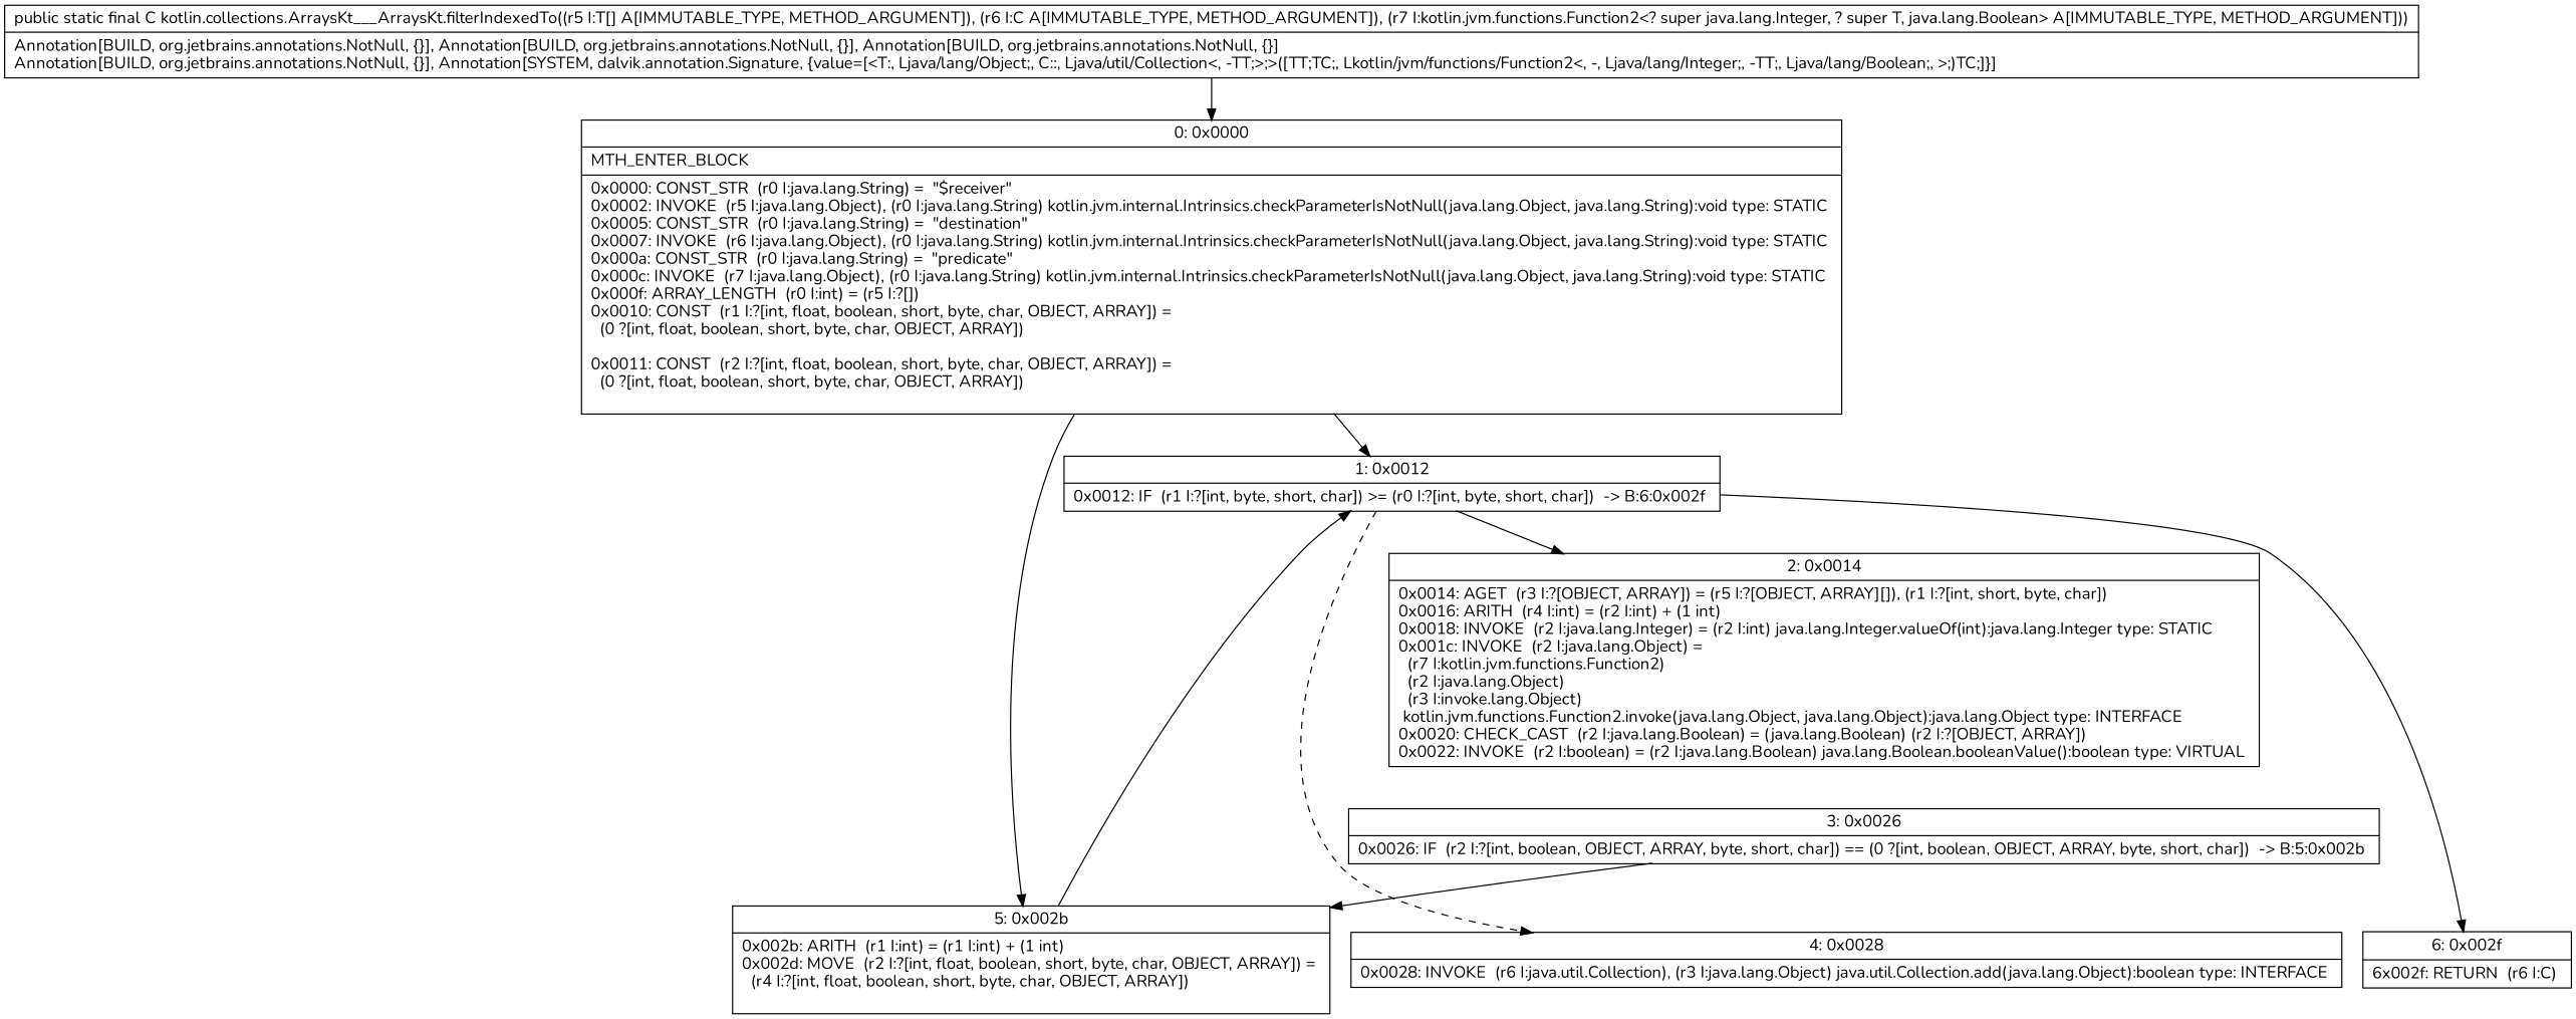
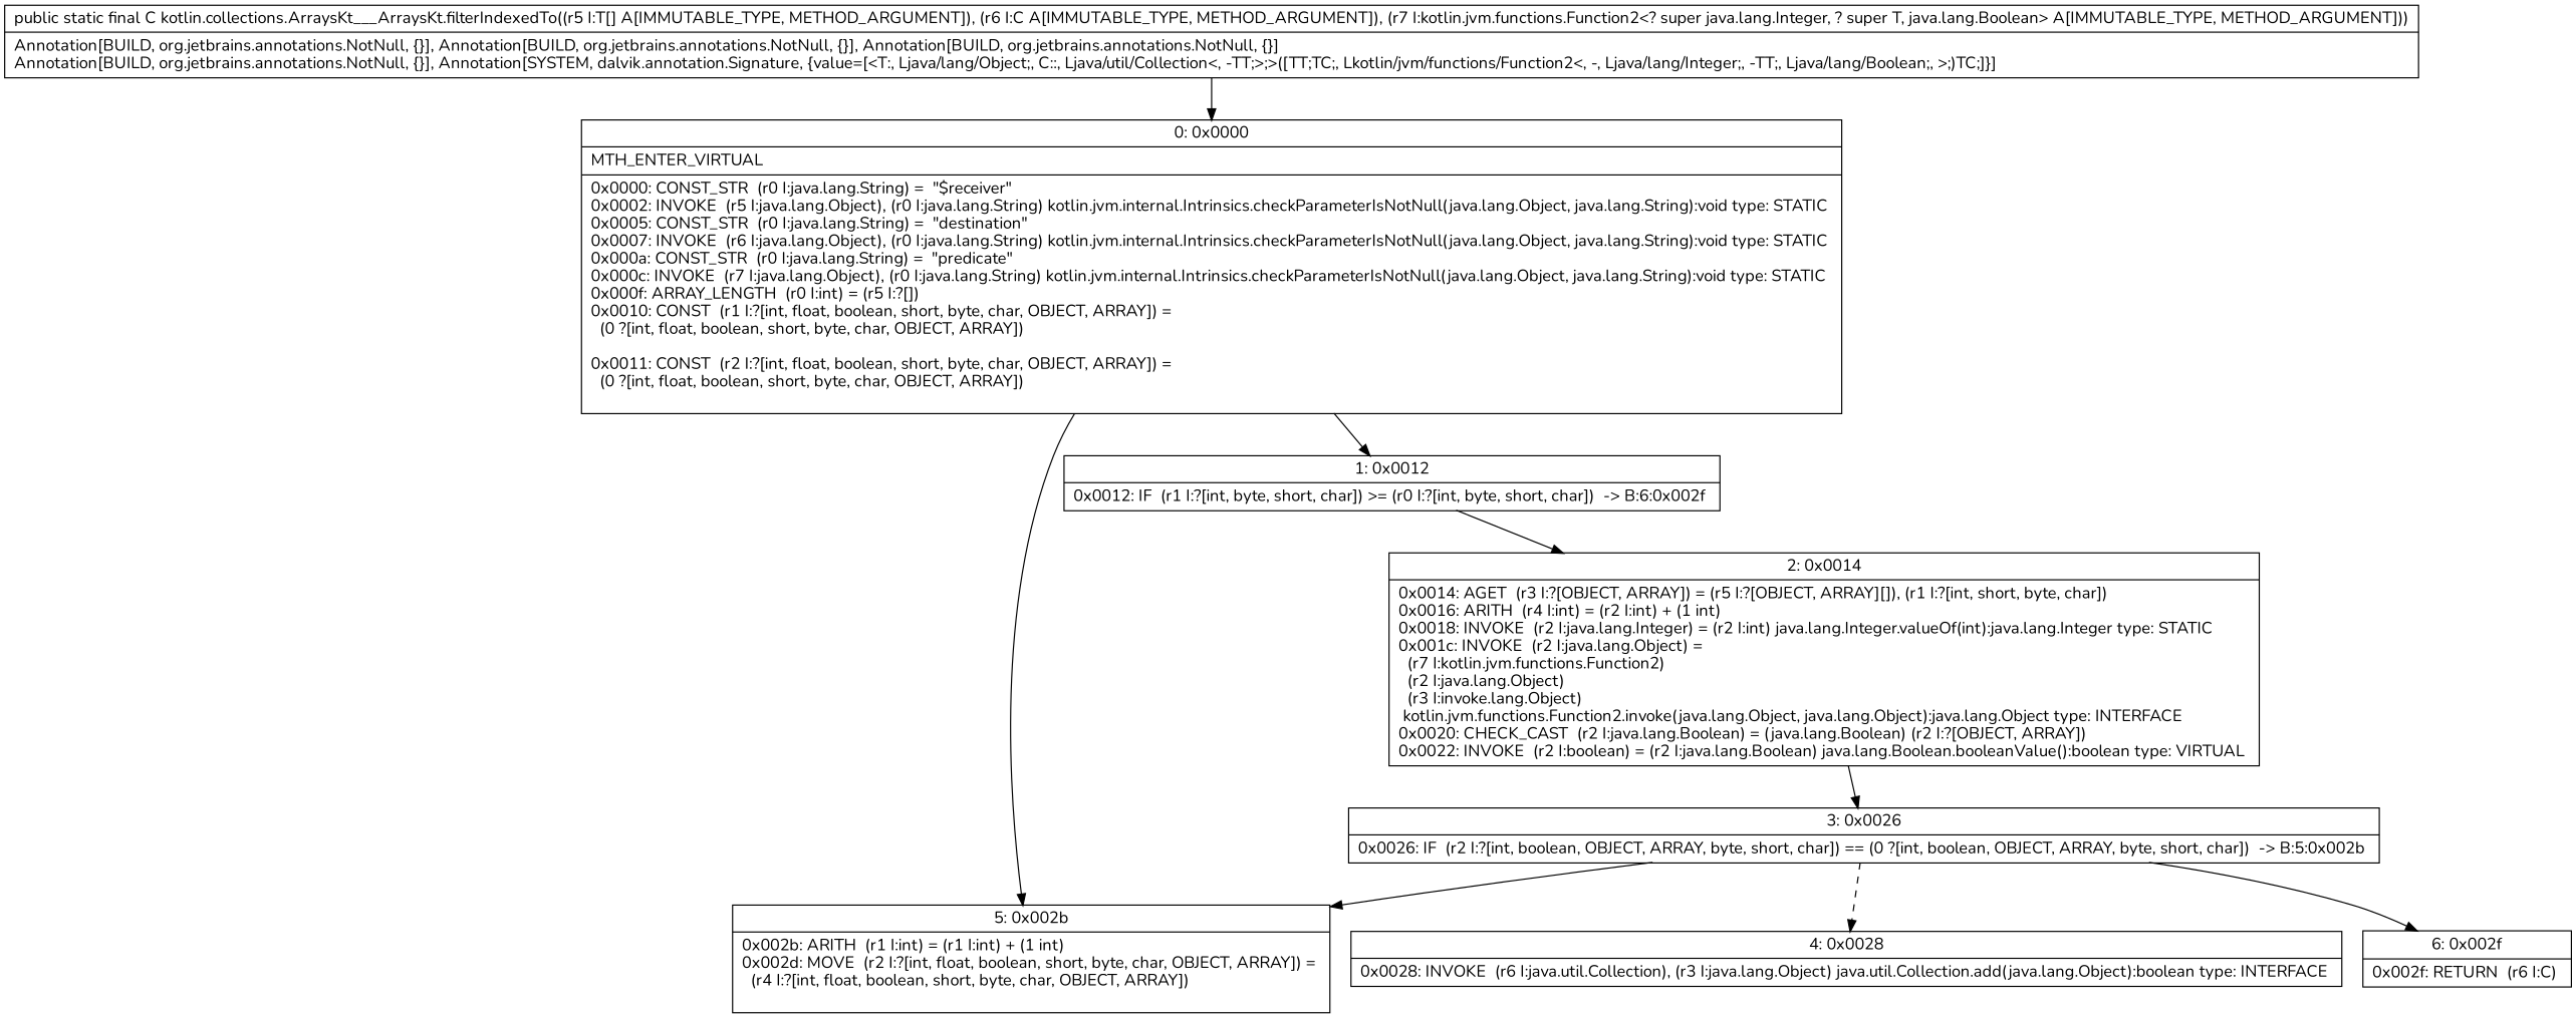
  digraph {
    fontname=Nunito
    node [fontname=Nunito shape=record]
    edge [fontname=Nunito]
-   n1 [label="{0\:\ 0x0000|MTH_ENTER_BLOCK\l|0x0000: CONST_STR  (r0 I:java.lang.String) =  \"$receiver\" \l0x0002: INVOKE  (r5 I:java.lang.Object), (r0 I:java.lang.String) kotlin.jvm.internal.Intrinsics.checkParameterIsNotNull(java.lang.Object, java.lang.String):void type: STATIC \l0x0005: CONST_STR  (r0 I:java.lang.String) =  \"destination\" \l0x0007: INVOKE  (r6 I:java.lang.Object), (r0 I:java.lang.String) kotlin.jvm.internal.Intrinsics.checkParameterIsNotNull(java.lang.Object, java.lang.String):void type: STATIC \l0x000a: CONST_STR  (r0 I:java.lang.String) =  \"predicate\" \l0x000c: INVOKE  (r7 I:java.lang.Object), (r0 I:java.lang.String) kotlin.jvm.internal.Intrinsics.checkParameterIsNotNull(java.lang.Object, java.lang.String):void type: STATIC \l0x000f: ARRAY_LENGTH  (r0 I:int) = (r5 I:?[]) \l0x0010: CONST  (r1 I:?[int, float, boolean, short, byte, char, OBJECT, ARRAY]) = \l  (0 ?[int, float, boolean, short, byte, char, OBJECT, ARRAY])\l \l0x0011: CONST  (r2 I:?[int, float, boolean, short, byte, char, OBJECT, ARRAY]) = \l  (0 ?[int, float, boolean, short, byte, char, OBJECT, ARRAY])\l \l}"]
+   n1 [label="{0\:\ 0x0000|MTH_ENTER_VIRTUAL\l|0x0000: CONST_STR  (r0 I:java.lang.String) =  \"$receiver\" \l0x0002: INVOKE  (r5 I:java.lang.Object), (r0 I:java.lang.String) kotlin.jvm.internal.Intrinsics.checkParameterIsNotNull(java.lang.Object, java.lang.String):void type: STATIC \l0x0005: CONST_STR  (r0 I:java.lang.String) =  \"destination\" \l0x0007: INVOKE  (r6 I:java.lang.Object), (r0 I:java.lang.String) kotlin.jvm.internal.Intrinsics.checkParameterIsNotNull(java.lang.Object, java.lang.String):void type: STATIC \l0x000a: CONST_STR  (r0 I:java.lang.String) =  \"predicate\" \l0x000c: INVOKE  (r7 I:java.lang.Object), (r0 I:java.lang.String) kotlin.jvm.internal.Intrinsics.checkParameterIsNotNull(java.lang.Object, java.lang.String):void type: STATIC \l0x000f: ARRAY_LENGTH  (r0 I:int) = (r5 I:?[]) \l0x0010: CONST  (r1 I:?[int, float, boolean, short, byte, char, OBJECT, ARRAY]) = \l  (0 ?[int, float, boolean, short, byte, char, OBJECT, ARRAY])\l \l0x0011: CONST  (r2 I:?[int, float, boolean, short, byte, char, OBJECT, ARRAY]) = \l  (0 ?[int, float, boolean, short, byte, char, OBJECT, ARRAY])\l \l}"]
    n2 [label="{1\:\ 0x0012|0x0012: IF  (r1 I:?[int, byte, short, char]) \>= (r0 I:?[int, byte, short, char])  \-\> B:6:0x002f \l}"]
    n3 [label="{5\:\ 0x002b|0x002b: ARITH  (r1 I:int) = (r1 I:int) + (1 int) \l0x002d: MOVE  (r2 I:?[int, float, boolean, short, byte, char, OBJECT, ARRAY]) = \l  (r4 I:?[int, float, boolean, short, byte, char, OBJECT, ARRAY])\l \l}"]
    n4 [label="{2\:\ 0x0014|0x0014: AGET  (r3 I:?[OBJECT, ARRAY]) = (r5 I:?[OBJECT, ARRAY][]), (r1 I:?[int, short, byte, char]) \l0x0016: ARITH  (r4 I:int) = (r2 I:int) + (1 int) \l0x0018: INVOKE  (r2 I:java.lang.Integer) = (r2 I:int) java.lang.Integer.valueOf(int):java.lang.Integer type: STATIC \l0x001c: INVOKE  (r2 I:java.lang.Object) = \l  (r7 I:kotlin.jvm.functions.Function2)\l  (r2 I:java.lang.Object)\l  (r3 I:invoke.lang.Object)\l kotlin.jvm.functions.Function2.invoke(java.lang.Object, java.lang.Object):java.lang.Object type: INTERFACE \l0x0020: CHECK_CAST  (r2 I:java.lang.Boolean) = (java.lang.Boolean) (r2 I:?[OBJECT, ARRAY]) \l0x0022: INVOKE  (r2 I:boolean) = (r2 I:java.lang.Boolean) java.lang.Boolean.booleanValue():boolean type: VIRTUAL \l}"]
-   n5 [label="{6\:\ 0x002f|6x002f: RETURN  (r6 I:C) \l}"]
+   n5 [label="{6\:\ 0x002f|0x002f: RETURN  (r6 I:C) \l}"]
    n6 [label="{3\:\ 0x0026|0x0026: IF  (r2 I:?[int, boolean, OBJECT, ARRAY, byte, short, char]) == (0 ?[int, boolean, OBJECT, ARRAY, byte, short, char])  \-\> B:5:0x002b \l}"]
    n7 [label="{4\:\ 0x0028|0x0028: INVOKE  (r6 I:java.util.Collection), (r3 I:java.lang.Object) java.util.Collection.add(java.lang.Object):boolean type: INTERFACE \l}"]
    n8 [label="{public static final C kotlin.collections.ArraysKt___ArraysKt.filterIndexedTo((r5 I:T[] A[IMMUTABLE_TYPE, METHOD_ARGUMENT]), (r6 I:C A[IMMUTABLE_TYPE, METHOD_ARGUMENT]), (r7 I:kotlin.jvm.functions.Function2\<? super java.lang.Integer, ? super T, java.lang.Boolean\> A[IMMUTABLE_TYPE, METHOD_ARGUMENT]))  | Annotation[BUILD, org.jetbrains.annotations.NotNull, \{\}], Annotation[BUILD, org.jetbrains.annotations.NotNull, \{\}], Annotation[BUILD, org.jetbrains.annotations.NotNull, \{\}]\lAnnotation[BUILD, org.jetbrains.annotations.NotNull, \{\}], Annotation[SYSTEM, dalvik.annotation.Signature, \{value=[\<T:, Ljava\/lang\/Object;, C::, Ljava\/util\/Collection\<, \-TT;\>;\>([TT;TC;, Lkotlin\/jvm\/functions\/Function2\<, \-, Ljava\/lang\/Integer;, \-TT;, Ljava\/lang\/Boolean;, \>;)TC;]\}]\l}"]
    n1 -> n2
    n1 -> n3
    n2 -> n4 [style=solid]
-   n2 -> n5
-   n3 -> n2
+   n6 -> n5
+   n4 -> n6
    n6 -> n3
-   n2 -> n7 [style=dashed]
+   n6 -> n7 [style=dashed]
    n8 -> n1
  }
